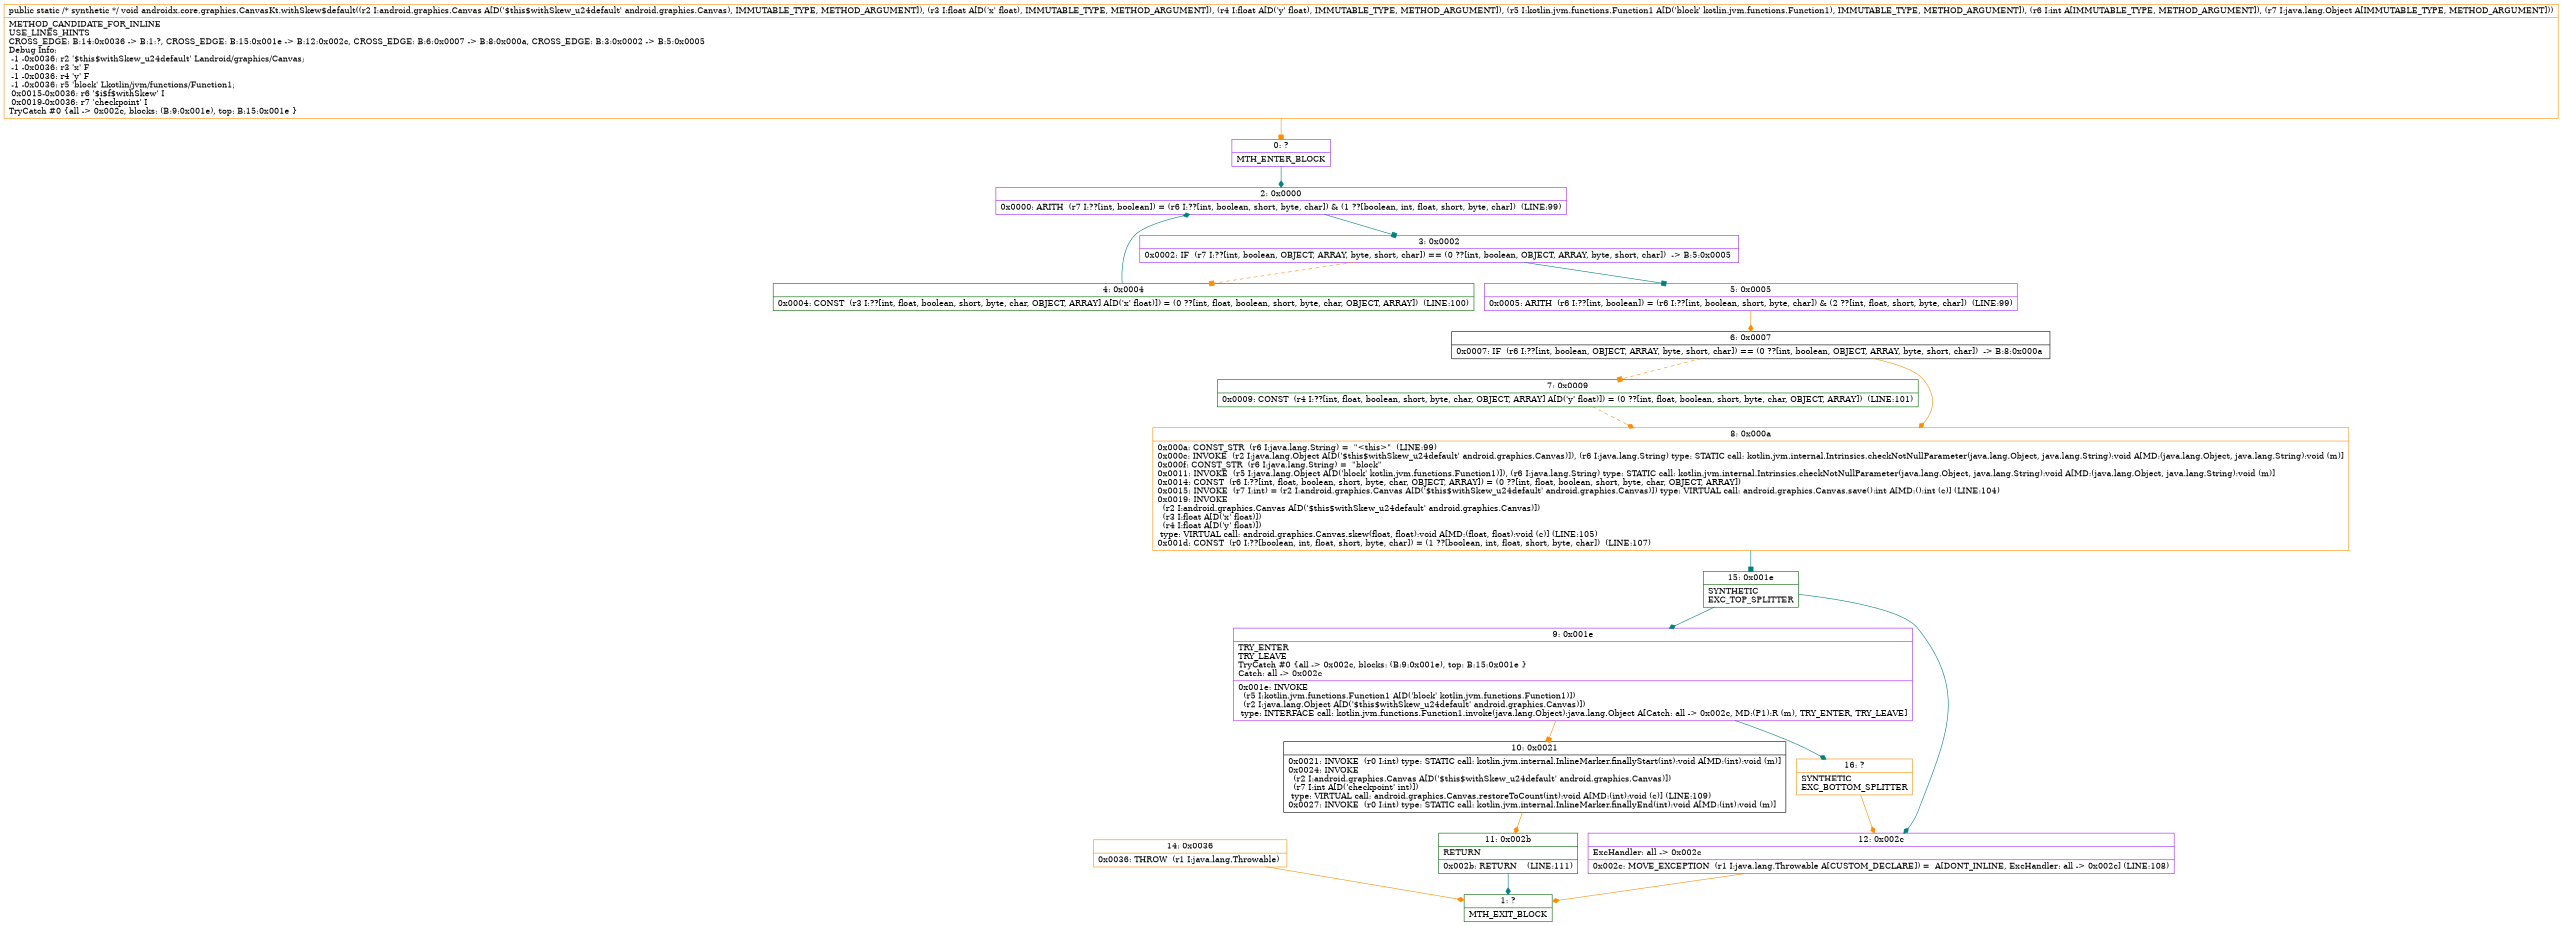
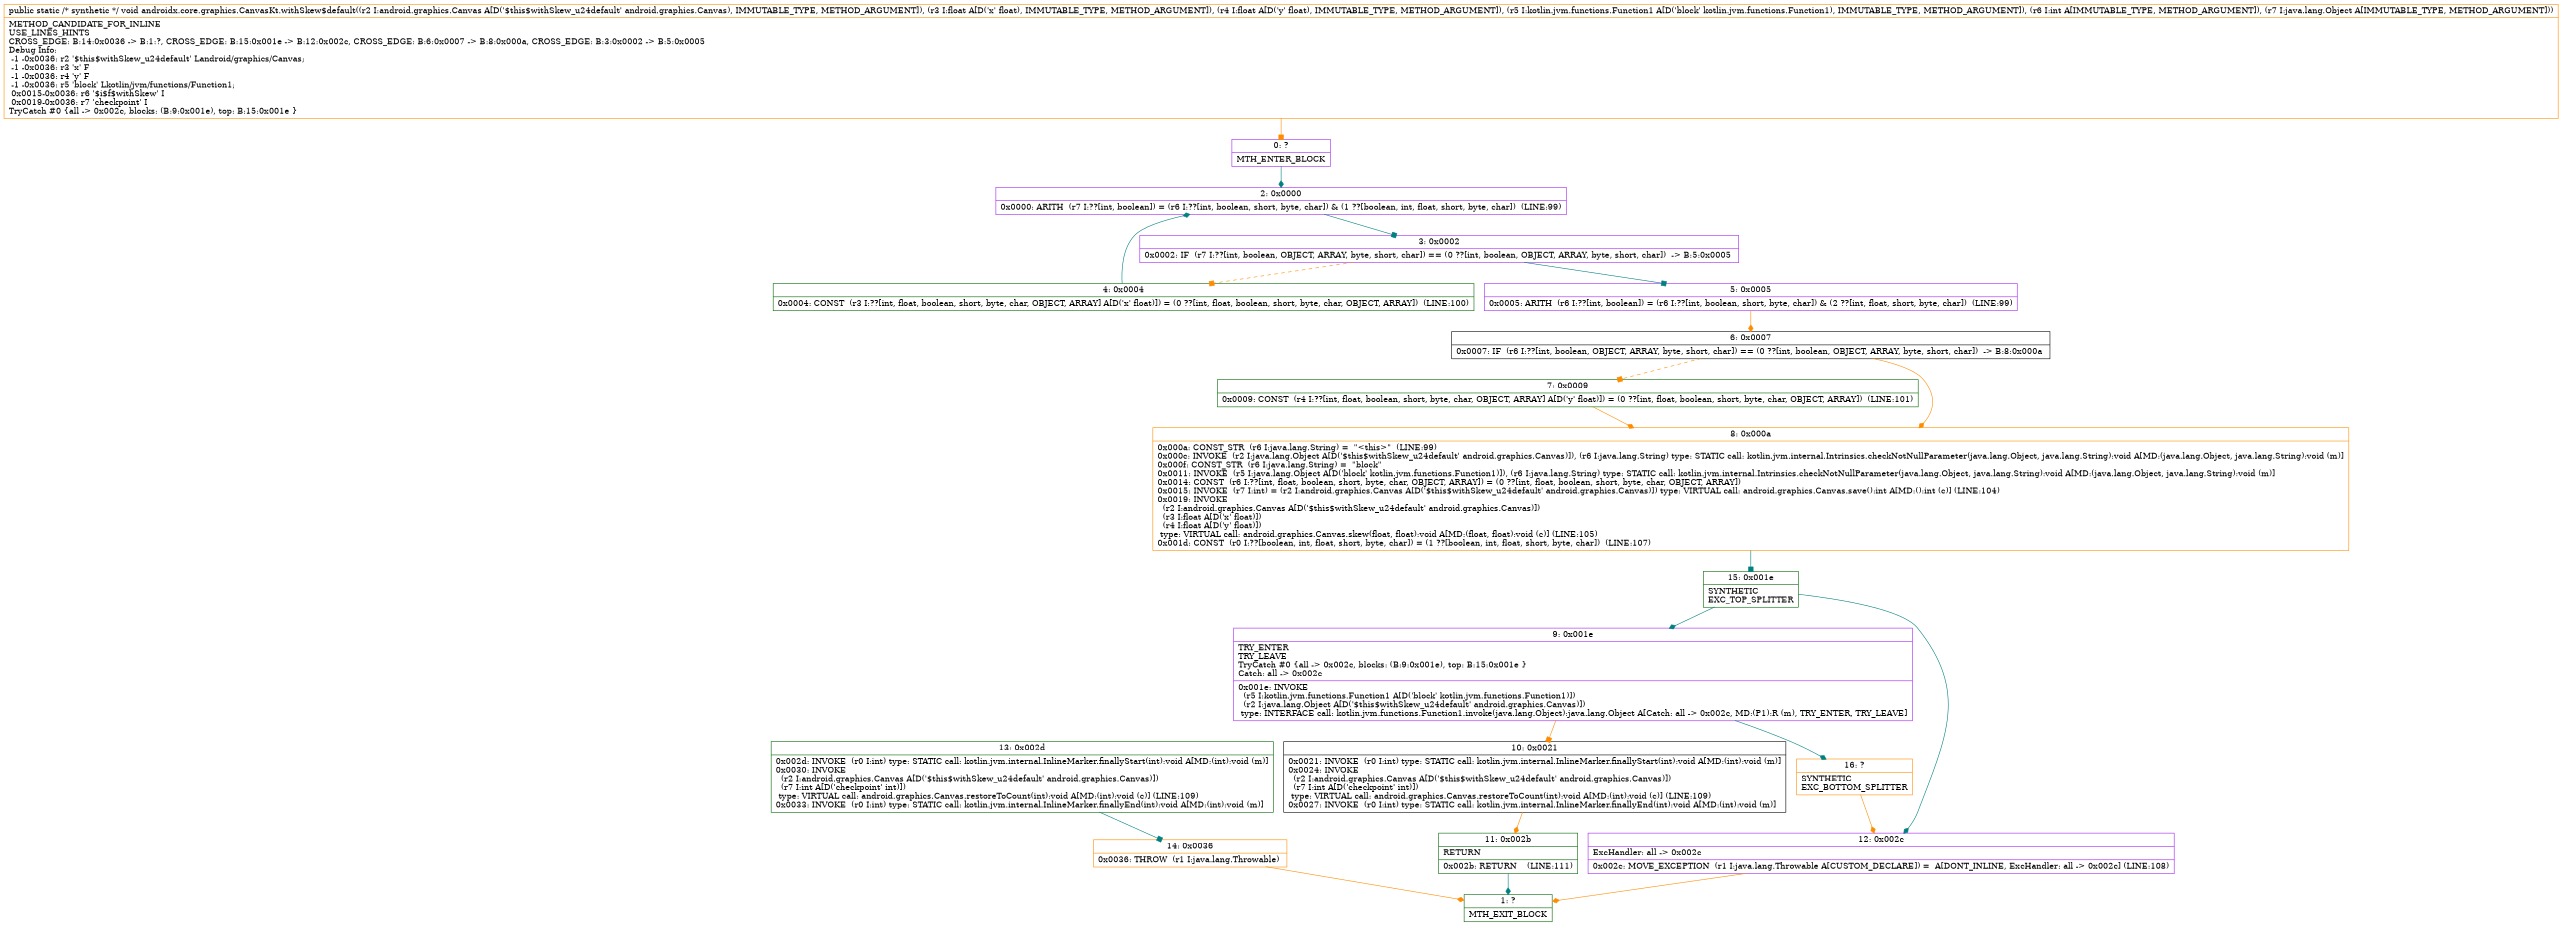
  digraph {
    node [color=purple shape=record]
    edge [arrowhead=diamond color=darkorange]
    n1 [label="{0\:\ ?|MTH_ENTER_BLOCK\l}"]
    n2 [label="{2\:\ 0x0000|0x0000: ARITH  (r7 I:??[int, boolean]) = (r6 I:??[int, boolean, short, byte, char]) & (1 ??[boolean, int, float, short, byte, char])  (LINE:99)\l}"]
    n3 [label="{3\:\ 0x0002|0x0002: IF  (r7 I:??[int, boolean, OBJECT, ARRAY, byte, short, char]) == (0 ??[int, boolean, OBJECT, ARRAY, byte, short, char])  \-\> B:5:0x0005 \l}"]
    n4 [color=darkgreen label="{4\:\ 0x0004|0x0004: CONST  (r3 I:??[int, float, boolean, short, byte, char, OBJECT, ARRAY] A[D('x' float)]) = (0 ??[int, float, boolean, short, byte, char, OBJECT, ARRAY])  (LINE:100)\l}"]
    n5 [label="{5\:\ 0x0005|0x0005: ARITH  (r6 I:??[int, boolean]) = (r6 I:??[int, boolean, short, byte, char]) & (2 ??[int, float, short, byte, char])  (LINE:99)\l}"]
    n6 [color=black label="{6\:\ 0x0007|0x0007: IF  (r6 I:??[int, boolean, OBJECT, ARRAY, byte, short, char]) == (0 ??[int, boolean, OBJECT, ARRAY, byte, short, char])  \-\> B:8:0x000a \l}"]
    n7 [color=darkgreen label="{7\:\ 0x0009|0x0009: CONST  (r4 I:??[int, float, boolean, short, byte, char, OBJECT, ARRAY] A[D('y' float)]) = (0 ??[int, float, boolean, short, byte, char, OBJECT, ARRAY])  (LINE:101)\l}"]
    n8 [color=darkorange label="{8\:\ 0x000a|0x000a: CONST_STR  (r6 I:java.lang.String) =  \"\<this\>\"  (LINE:99)\l0x000c: INVOKE  (r2 I:java.lang.Object A[D('$this$withSkew_u24default' android.graphics.Canvas)]), (r6 I:java.lang.String) type: STATIC call: kotlin.jvm.internal.Intrinsics.checkNotNullParameter(java.lang.Object, java.lang.String):void A[MD:(java.lang.Object, java.lang.String):void (m)]\l0x000f: CONST_STR  (r6 I:java.lang.String) =  \"block\" \l0x0011: INVOKE  (r5 I:java.lang.Object A[D('block' kotlin.jvm.functions.Function1)]), (r6 I:java.lang.String) type: STATIC call: kotlin.jvm.internal.Intrinsics.checkNotNullParameter(java.lang.Object, java.lang.String):void A[MD:(java.lang.Object, java.lang.String):void (m)]\l0x0014: CONST  (r6 I:??[int, float, boolean, short, byte, char, OBJECT, ARRAY]) = (0 ??[int, float, boolean, short, byte, char, OBJECT, ARRAY]) \l0x0015: INVOKE  (r7 I:int) = (r2 I:android.graphics.Canvas A[D('$this$withSkew_u24default' android.graphics.Canvas)]) type: VIRTUAL call: android.graphics.Canvas.save():int A[MD:():int (c)] (LINE:104)\l0x0019: INVOKE  \l  (r2 I:android.graphics.Canvas A[D('$this$withSkew_u24default' android.graphics.Canvas)])\l  (r3 I:float A[D('x' float)])\l  (r4 I:float A[D('y' float)])\l type: VIRTUAL call: android.graphics.Canvas.skew(float, float):void A[MD:(float, float):void (c)] (LINE:105)\l0x001d: CONST  (r0 I:??[boolean, int, float, short, byte, char]) = (1 ??[boolean, int, float, short, byte, char])  (LINE:107)\l}"]
    n9 [color=darkgreen label="{15\:\ 0x001e|SYNTHETIC\lEXC_TOP_SPLITTER\l}"]
    n10 [label="{9\:\ 0x001e|TRY_ENTER\lTRY_LEAVE\lTryCatch #0 \{all \-\> 0x002c, blocks: (B:9:0x001e), top: B:15:0x001e \}\lCatch: all \-\> 0x002c\l|0x001e: INVOKE  \l  (r5 I:kotlin.jvm.functions.Function1 A[D('block' kotlin.jvm.functions.Function1)])\l  (r2 I:java.lang.Object A[D('$this$withSkew_u24default' android.graphics.Canvas)])\l type: INTERFACE call: kotlin.jvm.functions.Function1.invoke(java.lang.Object):java.lang.Object A[Catch: all \-\> 0x002c, MD:(P1):R (m), TRY_ENTER, TRY_LEAVE]\l}"]
    n11 [label="{12\:\ 0x002c|ExcHandler: all \-\> 0x002c\l|0x002c: MOVE_EXCEPTION  (r1 I:java.lang.Throwable A[CUSTOM_DECLARE]) =  A[DONT_INLINE, ExcHandler: all \-\> 0x002c] (LINE:108)\l}"]
    n12 [color=black label="{10\:\ 0x0021|0x0021: INVOKE  (r0 I:int) type: STATIC call: kotlin.jvm.internal.InlineMarker.finallyStart(int):void A[MD:(int):void (m)]\l0x0024: INVOKE  \l  (r2 I:android.graphics.Canvas A[D('$this$withSkew_u24default' android.graphics.Canvas)])\l  (r7 I:int A[D('checkpoint' int)])\l type: VIRTUAL call: android.graphics.Canvas.restoreToCount(int):void A[MD:(int):void (c)] (LINE:109)\l0x0027: INVOKE  (r0 I:int) type: STATIC call: kotlin.jvm.internal.InlineMarker.finallyEnd(int):void A[MD:(int):void (m)]\l}"]
    n13 [color=darkorange label="{16\:\ ?|SYNTHETIC\lEXC_BOTTOM_SPLITTER\l}"]
    n14 [color=darkgreen label="{1\:\ ?|MTH_EXIT_BLOCK\l}"]
    n15 [color=darkgreen label="{11\:\ 0x002b|RETURN\l|0x002b: RETURN    (LINE:111)\l}"]
+   n16 [color=darkgreen label="{13\:\ 0x002d|0x002d: INVOKE  (r0 I:int) type: STATIC call: kotlin.jvm.internal.InlineMarker.finallyStart(int):void A[MD:(int):void (m)]\l0x0030: INVOKE  \l  (r2 I:android.graphics.Canvas A[D('$this$withSkew_u24default' android.graphics.Canvas)])\l  (r7 I:int A[D('checkpoint' int)])\l type: VIRTUAL call: android.graphics.Canvas.restoreToCount(int):void A[MD:(int):void (c)] (LINE:109)\l0x0033: INVOKE  (r0 I:int) type: STATIC call: kotlin.jvm.internal.InlineMarker.finallyEnd(int):void A[MD:(int):void (m)]\l}"]
    n17 [color=darkorange label="{14\:\ 0x0036|0x0036: THROW  (r1 I:java.lang.Throwable) \l}"]
    n18 [color=darkorange label="{public static \/* synthetic *\/ void androidx.core.graphics.CanvasKt.withSkew$default((r2 I:android.graphics.Canvas A[D('$this$withSkew_u24default' android.graphics.Canvas), IMMUTABLE_TYPE, METHOD_ARGUMENT]), (r3 I:float A[D('x' float), IMMUTABLE_TYPE, METHOD_ARGUMENT]), (r4 I:float A[D('y' float), IMMUTABLE_TYPE, METHOD_ARGUMENT]), (r5 I:kotlin.jvm.functions.Function1 A[D('block' kotlin.jvm.functions.Function1), IMMUTABLE_TYPE, METHOD_ARGUMENT]), (r6 I:int A[IMMUTABLE_TYPE, METHOD_ARGUMENT]), (r7 I:java.lang.Object A[IMMUTABLE_TYPE, METHOD_ARGUMENT]))  | METHOD_CANDIDATE_FOR_INLINE\lUSE_LINES_HINTS\lCROSS_EDGE: B:14:0x0036 \-\> B:1:?, CROSS_EDGE: B:15:0x001e \-\> B:12:0x002c, CROSS_EDGE: B:6:0x0007 \-\> B:8:0x000a, CROSS_EDGE: B:3:0x0002 \-\> B:5:0x0005\lDebug Info:\l  \-1 \-0x0036: r2 '$this$withSkew_u24default' Landroid\/graphics\/Canvas;\l  \-1 \-0x0036: r3 'x' F\l  \-1 \-0x0036: r4 'y' F\l  \-1 \-0x0036: r5 'block' Lkotlin\/jvm\/functions\/Function1;\l  0x0015\-0x0036: r6 '$i$f$withSkew' I\l  0x0019\-0x0036: r7 'checkpoint' I\lTryCatch #0 \{all \-\> 0x002c, blocks: (B:9:0x001e), top: B:15:0x001e \}\l}"]
    n1 -> n2 [color=teal]
    n2 -> n3 [arrowhead=box color=teal]
    n3 -> n4 [arrowhead=box style=dashed]
    n3 -> n5 [arrowhead=box color=teal]
    n4 -> n2 [color=teal]
    n5 -> n6
    n6 -> n7 [arrowhead=box style=dashed]
    n6 -> n8
-   n7 -> n8 [style=dashed]
+   n7 -> n8
    n8 -> n9 [arrowhead=box color=teal]
    n9 -> n10 [color=teal]
    n9 -> n11 [color=teal]
    n10 -> n12 [arrowhead=box]
    n10 -> n13 [color=teal]
    n11 -> n14
    n12 -> n15
    n13 -> n11
    n15 -> n14 [color=teal]
+   n16 -> n17 [arrowhead=box color=teal]
    n17 -> n14
    n18 -> n1 [arrowhead=box]
  }
